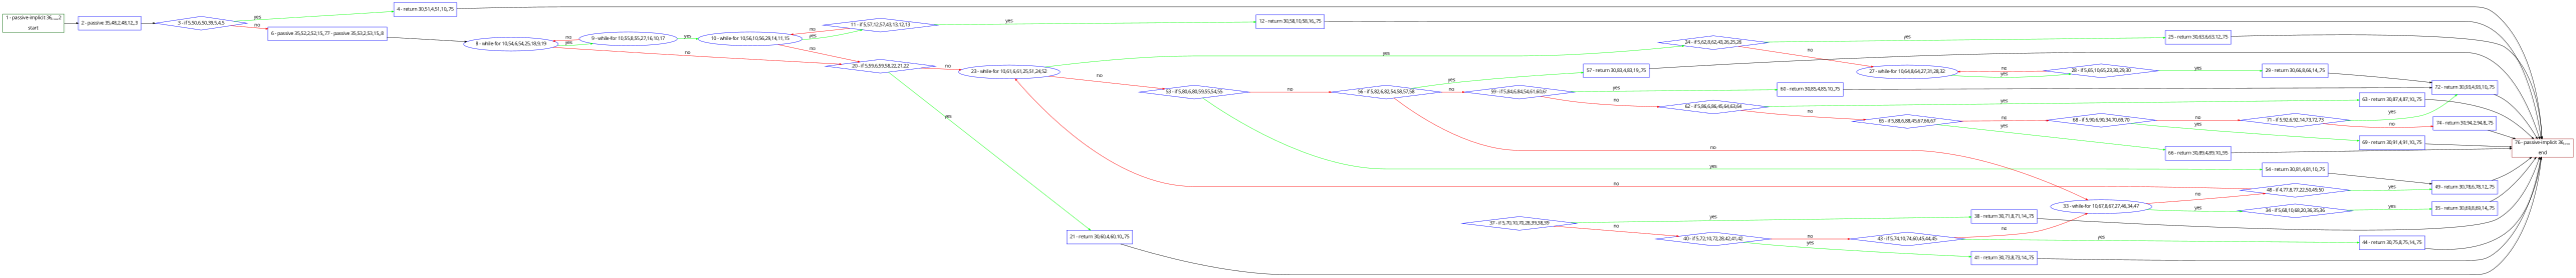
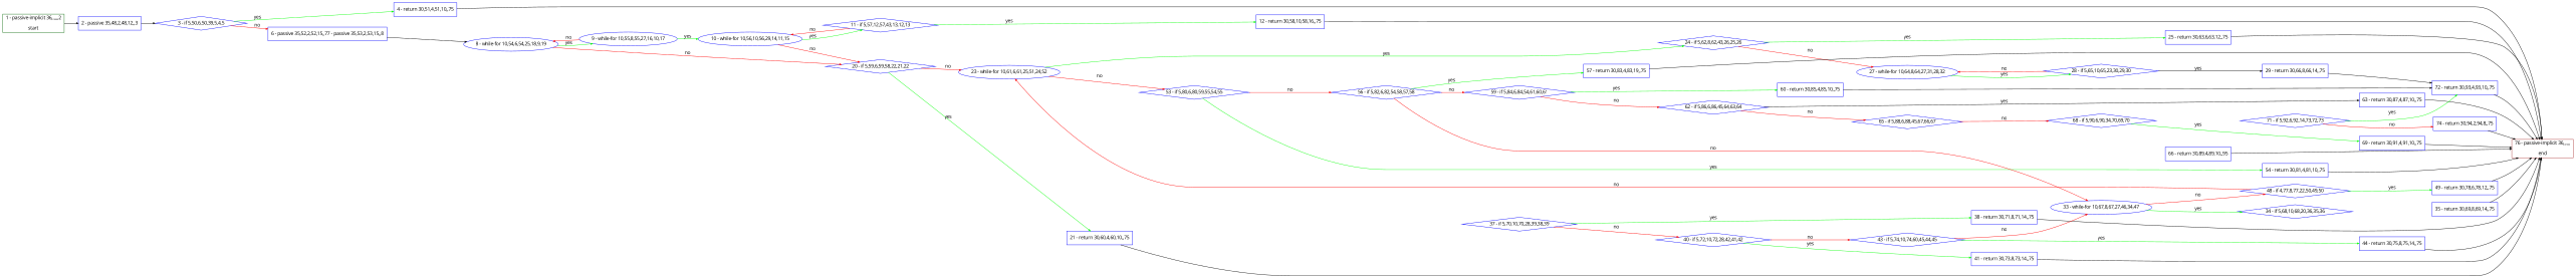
  digraph {
    bgcolor=white
    compound=true
    fillcolor="#FFFFCC"
    fontname="Open Sans"
    fontsize=12
    pack=true
    packmode=clust
    rankdir=LR
    style="rounded,filled"
    node [color="#0000ff" compound=true fillcolor="#ffffff" fixedsize=false fontname="Open Sans" fontsize=12 node_initialized=no shape=box style=filled]
    edge [arrowhead=normal arrowsize=0.5 arrowtail=none color="#00ff00" compound=true dir=forward fontcolor=black fontname="Open Sans" fontsize=12]
    n1 [label="2 - passive 35,48,2,48,12,,3"]
    n2 [label="3 - if 5,50,6,50,39,5,4,5" shape=diamond]
    n3 [label="4 - return 30,51,4,51,10,,75"]
    n4 [label="6 - passive 35,52,2,52,15,,77 - passive 35,53,2,53,15,,8"]
    n5 [color="#006400" label="1 - passive-implicit 36,,,,,,2\n\nstart"]
    n6 [color="#a52a2a" label="76 - passive-implicit 36,,,,,,\n\nend"]
    n7 [label="8 - while-for 10,54,6,54,25,18,9,19" shape=oval]
    n8 [label="9 - while-for 10,55,8,55,27,16,10,17" shape=oval]
    n9 [label="20 - if 5,59,6,59,58,22,21,22" shape=diamond]
    n10 [label="10 - while-for 10,56,10,56,29,14,11,15" shape=oval]
    n11 [label="21 - return 30,60,4,60,10,,75"]
    n12 [label="23 - while-for 10,61,6,61,25,51,24,52" shape=oval]
    n13 [label="11 - if 5,57,12,57,43,13,12,13" shape=diamond]
    n14 [label="24 - if 5,62,8,62,43,26,25,26" shape=diamond]
    n15 [label="53 - if 5,80,6,80,59,55,54,55" shape=diamond]
    n16 [label="12 - return 30,58,10,58,16,,75"]
    n17 [label="25 - return 30,63,6,63,12,,75"]
    n18 [label="27 - while-for 10,64,8,64,27,31,28,32" shape=oval]
    n19 [label="54 - return 30,81,4,81,10,,75"]
    n20 [label="56 - if 5,82,6,82,54,58,57,58" shape=diamond]
    n21 [label="28 - if 5,65,10,65,23,30,29,30" shape=diamond]
    n22 [label="33 - while-for 10,67,8,67,27,46,34,47" shape=oval]
    n23 [label="57 - return 30,83,4,83,19,,75"]
    n24 [label="59 - if 5,84,6,84,54,61,60,61" shape=diamond]
    n25 [label="29 - return 30,66,8,66,14,,75"]
    n26 [label="34 - if 5,68,10,68,20,36,35,36" shape=diamond]
    n27 [label="48 - if 4,77,8,77,22,50,49,50" shape=diamond]
    n28 [label="72 - return 30,93,4,93,10,,75"]
    n29 [label="35 - return 30,69,8,69,14,,75"]
    n30 [label="49 - return 30,78,6,78,12,,75"]
    n31 [label="37 - if 5,70,10,70,28,39,38,39" shape=diamond]
    n32 [label="38 - return 30,71,8,71,14,,75"]
    n33 [label="40 - if 5,72,10,72,28,42,41,42" shape=diamond]
    n34 [label="41 - return 30,73,8,73,14,,75"]
    n35 [label="43 - if 5,74,10,74,60,45,44,45" shape=diamond]
    n36 [label="44 - return 30,75,8,75,14,,75"]
    n37 [label="60 - return 30,85,4,85,10,,75"]
    n38 [label="62 - if 5,86,6,86,45,64,63,64" shape=diamond]
    n39 [label="63 - return 30,87,4,87,10,,75"]
    n40 [label="65 - if 5,88,6,88,45,67,66,67" shape=diamond]
    n41 [label="66 - return 30,89,4,89,10,,95"]
    n42 [label="68 - if 5,90,6,90,34,70,69,70" shape=diamond]
    n43 [label="69 - return 30,91,4,91,10,,75"]
    n44 [label="71 - if 5,92,6,92,14,73,72,73" shape=diamond]
    n45 [label="74 - return 30,94,2,94,8,,75"]
    n1 -> n2 [color="#000000"]
    n2 -> n3 [label=yes]
    n2 -> n4 [color="#ff0000" label=no]
    n3 -> n6 [color="#000000"]
    n4 -> n7 [color="#000000"]
    n5 -> n1 [color="#000000"]
    n7 -> n8 [label=yes]
    n7 -> n9 [color="#ff0000" label=no]
    n8 -> n7 [color="#ff0000" label=no]
    n8 -> n10 [label=yes]
    n9 -> n11 [label=yes]
    n9 -> n12 [color="#ff0000" label=no]
    n10 -> n9 [color="#ff0000" label=no]
    n10 -> n13 [label=yes]
    n11 -> n6 [color="#000000"]
    n12 -> n14 [label=yes]
    n12 -> n15 [color="#ff0000" label=no]
    n13 -> n10 [color="#ff0000" label=no]
    n13 -> n16 [label=yes]
    n14 -> n17 [label=yes]
    n14 -> n18 [color="#ff0000" label=no]
    n15 -> n19 [label=yes]
    n15 -> n20 [color="#ff0000" label=no]
    n16 -> n6 [color="#000000"]
    n17 -> n6 [color="#000000"]
    n18 -> n21 [label=yes]
-   n19 -> n30 [color="#000000"]
+   n19 -> n6 [color="#000000"]
    n20 -> n22 [color="#ff0000" label=no]
    n20 -> n23 [label=yes]
    n20 -> n24 [color="#ff0000" label=no]
    n21 -> n18 [color="#ff0000" label=no]
-   n21 -> n25 [label=yes]
+   n21 -> n25 [color="#000000" label=yes]
    n22 -> n26 [label=yes]
    n22 -> n27 [color="#ff0000" label=no]
    n23 -> n6 [color="#000000"]
    n24 -> n37 [label=yes]
    n24 -> n38 [color="#ff0000" label=no]
    n25 -> n28 [color="#000000"]
-   n26 -> n29 [label=yes]
    n27 -> n12 [color="#ff0000" label=no]
    n27 -> n30 [label=yes]
    n28 -> n6 [color="#000000"]
    n29 -> n6 [color="#000000"]
    n30 -> n6 [color="#000000"]
    n31 -> n32 [label=yes]
    n31 -> n33 [color="#ff0000" label=no]
    n32 -> n6 [color="#000000"]
    n33 -> n34 [label=yes]
    n33 -> n35 [color="#ff0000" label=no]
    n34 -> n6 [color="#000000"]
    n35 -> n22 [color="#ff0000" label=no]
    n35 -> n36 [label=yes]
    n36 -> n6 [color="#000000"]
    n37 -> n28 [color="#000000"]
-   n38 -> n39 [label=yes]
+   n38 -> n39 [color="#000000" label=yes]
    n38 -> n40 [color="#ff0000" label=no]
    n39 -> n6 [color="#000000"]
-   n40 -> n41 [label=yes]
    n40 -> n42 [color="#ff0000" label=no]
    n41 -> n6 [color="#000000"]
    n42 -> n43 [label=yes]
-   n42 -> n44 [color="#ff0000" label=no]
    n43 -> n6 [color="#000000"]
    n44 -> n28 [label=yes]
    n44 -> n45 [color="#ff0000" label=no]
    n45 -> n6 [color="#000000"]
  }
